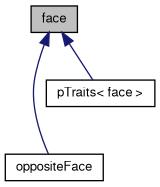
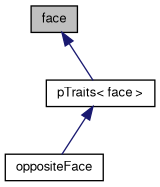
  digraph {
    node [color=black fontname=FreeSans fontsize=10 shape=record]
    edge [color=midnightblue dir=back fontname=FreeSans fontsize=10 labelfontname=FreeSans labelfontsize=10 style=solid]
    n1 [fillcolor=grey75 fontcolor=black height=0.2 label=face style=filled width=0.4]
    n2 [height=0.2 label=oppositeFace width=0.4]
    n3 [height=0.2 label="pTraits\< face \>" width=0.4]
-   n1 -> n2
+   n3 -> n2
    n1 -> n3
  }
